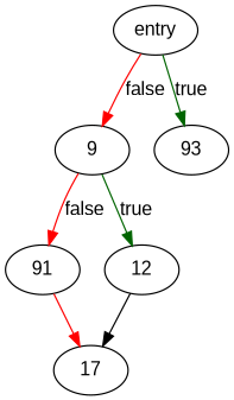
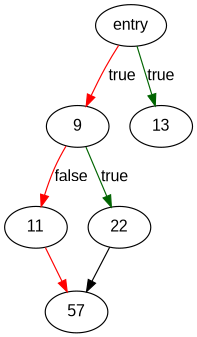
  digraph {
    fontname="Liberation Sans"
    node [fontname="Liberation Sans"]
    edge [color=red fontname="Liberation Sans"]
    n1 [label=entry]
    9
-   13 [label=93]
-   11 [label=91]
-   12
-   17
-   n1 -> 9 [label=false]
+   13
+   11
+   12 [label=22]
+   17 [label=57]
+   n1 -> 9 [label=true]
    n1 -> 13 [color=darkgreen label=true]
    9 -> 11 [label=false]
    9 -> 12 [color=darkgreen label=true]
    11 -> 17
    12 -> 17 [color=""]
  }
